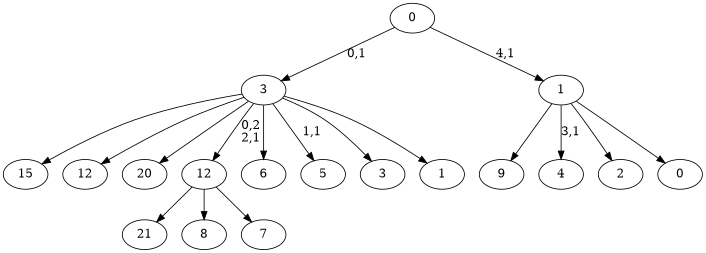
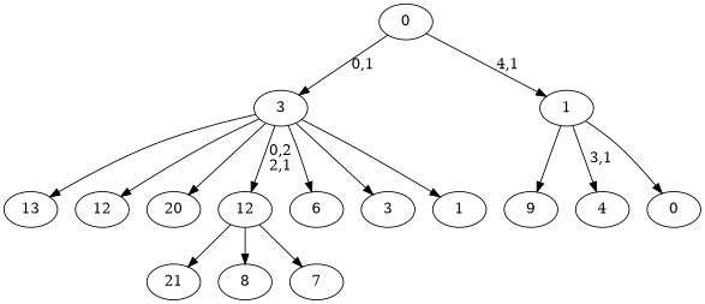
  digraph {
-   n1 [label=15]
+   n1 [label=13]
    n2 [label=12]
    n3 [label=21]
    n4 [label=20]
    n5 [label=9]
    n6 [label=8]
    n7 [label=7]
    12
    n9 [label=6]
-   n10 [label=5]
    n11 [label=4]
    n12 [label=3]
-   n13 [label=2]
    n14 [label=1]
    3
    n16 [label=0]
    1
    0
    12 -> n3
    12 -> n6
    12 -> n7
    3 -> n1
    3 -> n2
    3 -> n4
    3 -> 12 [label="0,2\n2,1"]
    3 -> n9
-   3 -> n10 [label="1,1"]
    3 -> n12
    3 -> n14
    1 -> n5
    1 -> n11 [label="3,1"]
-   1 -> n13
    1 -> n16
    0 -> 3 [label="0,1"]
    0 -> 1 [label="4,1"]
  }
